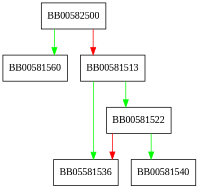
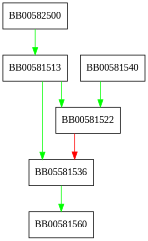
  digraph {
    fontname="Liberation Serif"
    splines=ortho
    node [fontname="Liberation Serif" shape=box]
    edge [color=green fontname="Liberation Serif"]
    n1 [label=BB00582500]
    BB00581560
    BB00581513
    n4 [label=BB05581536]
    BB00581522
    BB00581540
-   n1 -> BB00581560
-   n1 -> BB00581513 [color=red]
+   n4 -> BB00581560
+   n1 -> BB00581513
    BB00581513 -> n4
    BB00581513 -> BB00581522
    BB00581522 -> n4 [color=red]
-   BB00581522 -> BB00581540
+   BB00581540 -> BB00581522
  }
